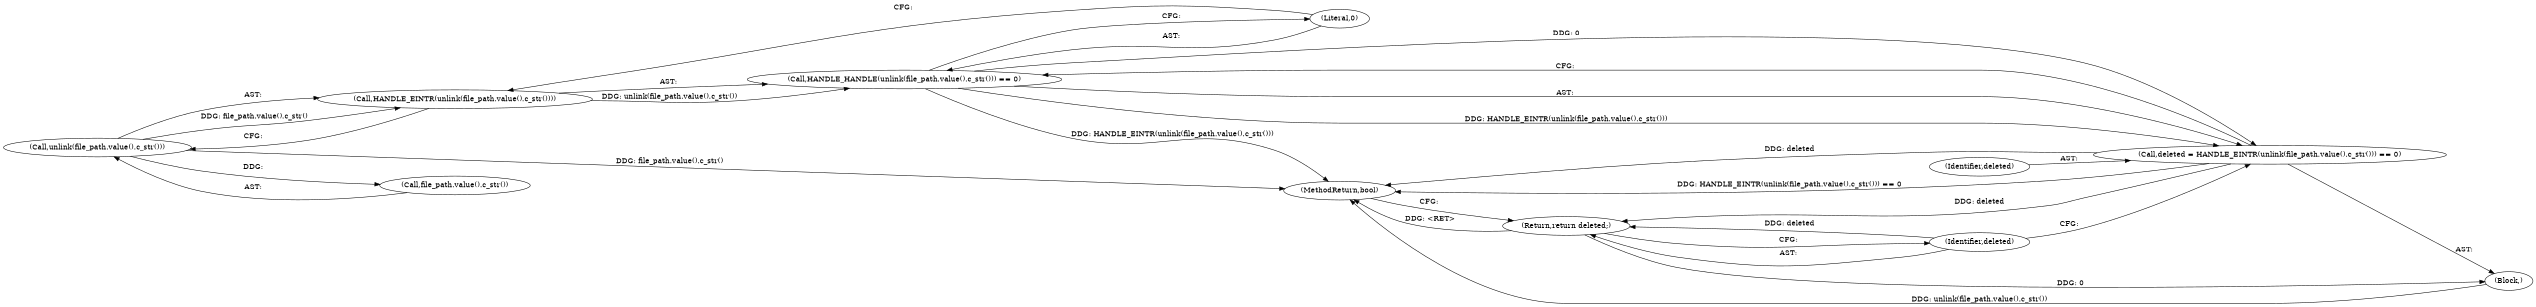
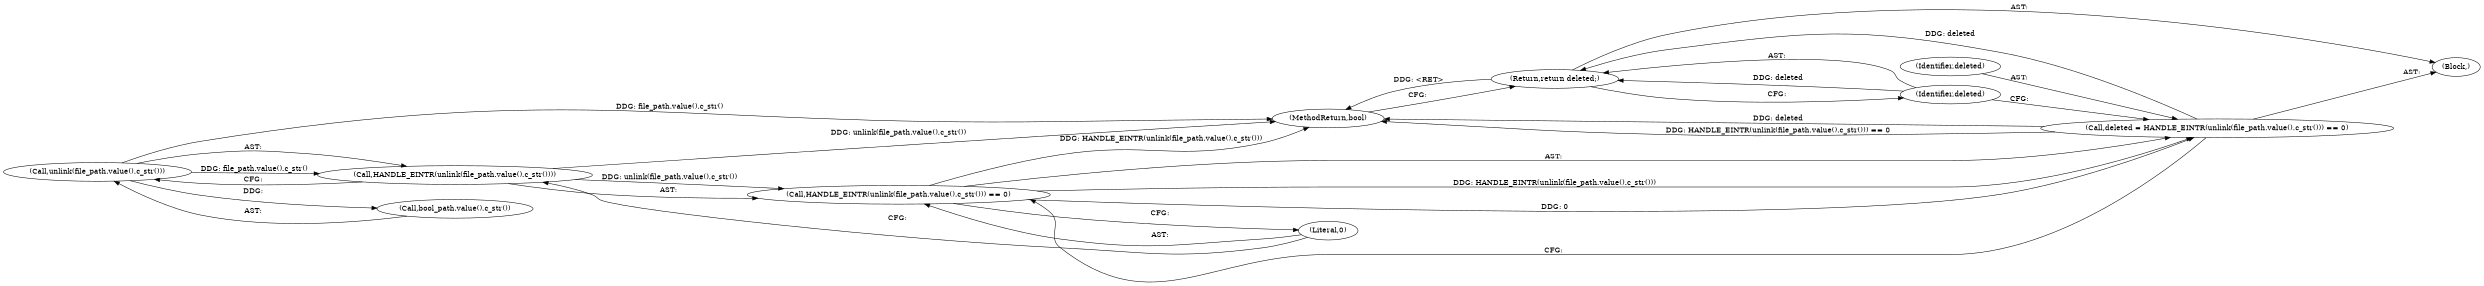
  digraph {
    rankdir=LR
    n1 [label="(Call,unlink(file_path.value().c_str()))"]
    n2 [label="(Call,HANDLE_EINTR(unlink(file_path.value().c_str())))"]
    n3 [label="(MethodReturn,bool)"]
-   n4 [label="(Call,file_path.value().c_str())"]
-   n5 [label="(Call,HANDLE_HANDLE(unlink(file_path.value().c_str())) == 0)"]
+   n4 [label="(Call,bool_path.value().c_str())"]
+   n5 [label="(Call,HANDLE_EINTR(unlink(file_path.value().c_str())) == 0)"]
    n6 [label="(Return,return deleted;)"]
    n7 [label="(Call,deleted = HANDLE_EINTR(unlink(file_path.value().c_str())) == 0)"]
    n8 [label="(Literal,0)"]
    n9 [label="(Block,)"]
    n10 [label="(Identifier,deleted)"]
    n11 [label="(Identifier,deleted)"]
    n1 -> n2 [label="AST: "]
    n1 -> n2 [label="DDG: file_path.value().c_str()"]
    n1 -> n3 [label="DDG: file_path.value().c_str()"]
    n1 -> n4 [label="DDG: "]
    n2 -> n1 [label="CFG: "]
-   n9 -> n3 [label="DDG: unlink(file_path.value().c_str())"]
+   n2 -> n3 [label="DDG: unlink(file_path.value().c_str())"]
    n2 -> n5 [label="AST: "]
    n2 -> n5 [label="DDG: unlink(file_path.value().c_str())"]
    n3 -> n6 [label="CFG: "]
    n4 -> n1 [label="AST: "]
    n5 -> n3 [label="DDG: HANDLE_EINTR(unlink(file_path.value().c_str()))"]
    n5 -> n7 [label="AST: "]
    n5 -> n7 [label="DDG: HANDLE_EINTR(unlink(file_path.value().c_str()))"]
    n5 -> n7 [label="DDG: 0"]
    n5 -> n8 [label="CFG: "]
    n6 -> n3 [label="DDG: <RET>"]
-   n6 -> n9 [label="DDG: 0"]
+   n6 -> n9 [label="AST: "]
    n6 -> n10 [label="CFG: "]
    n7 -> n3 [label="DDG: deleted"]
    n7 -> n3 [label="DDG: HANDLE_EINTR(unlink(file_path.value().c_str())) == 0"]
    n7 -> n5 [label="CFG: "]
    n7 -> n6 [label="DDG: deleted"]
    n7 -> n9 [label="AST: "]
    n8 -> n2 [label="CFG: "]
    n8 -> n5 [label="AST: "]
    n10 -> n6 [label="AST: "]
    n10 -> n6 [label="DDG: deleted"]
    n10 -> n7 [label="CFG: "]
    n11 -> n7 [label="AST: "]
  }
